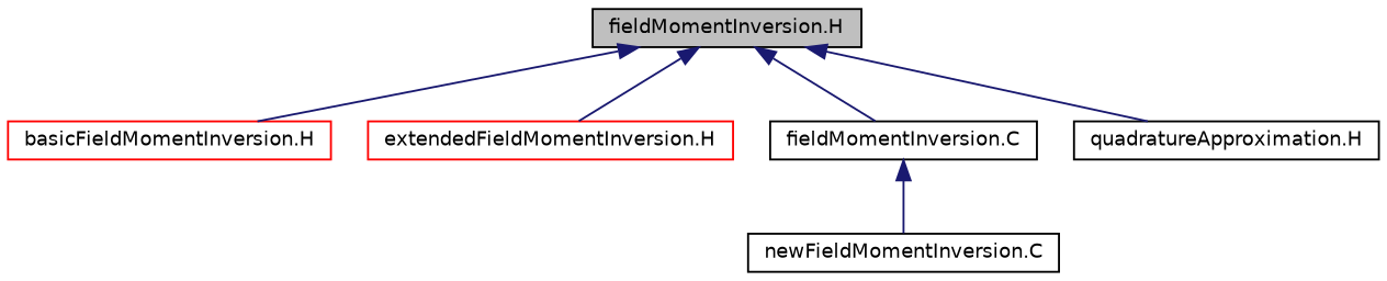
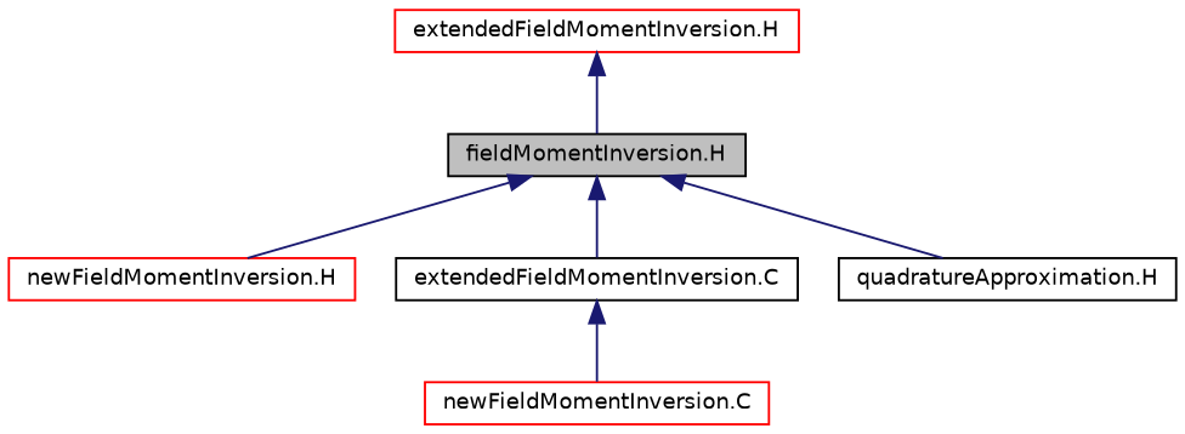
  digraph {
    node [color=black fontname=Helvetica fontsize=10 shape=record]
    edge [color=midnightblue dir=back fontname=Helvetica fontsize=10 labelfontname=Helvetica labelfontsize=10 style=solid]
    n1 [fillcolor=grey75 fontcolor=black height=0.2 label="fieldMomentInversion.H" style=filled width=0.4]
-   n2 [color=red height=0.2 label="basicFieldMomentInversion.H" width=0.4]
+   n2 [color=red height=0.2 label="newFieldMomentInversion.H" width=0.4]
    n3 [color=red height=0.2 label="extendedFieldMomentInversion.H" width=0.4]
-   n4 [height=0.2 label="fieldMomentInversion.C" width=0.4]
+   n4 [height=0.2 label="extendedFieldMomentInversion.C" width=0.4]
    n5 [height=0.2 label="quadratureApproximation.H" width=0.4]
-   n6 [height=0.2 label="newFieldMomentInversion.C" width=0.4]
+   n6 [color=red height=0.2 label="newFieldMomentInversion.C" width=0.4]
    n1 -> n2
-   n1 -> n3
+   n3 -> n1
    n1 -> n4
    n1 -> n5
    n4 -> n6
  }
